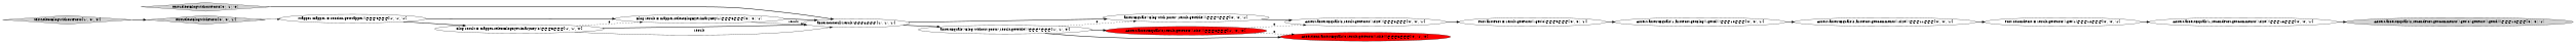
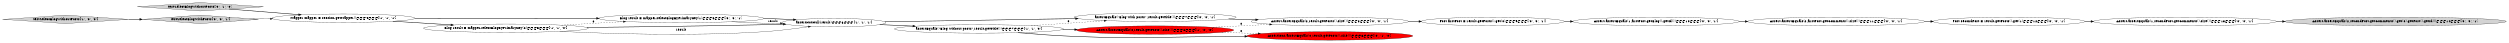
  digraph {
    rankdir=LR
    node [fillcolor=white shape=ellipse style=filled]
    edge [style=bold]
    n1 [label="Assert.assertEquals(2,firstPost.getComments().size())@@@11@@@['0', '0', '1']"]
    n2 [label="Post secondPost = result.getPosts().get(1)@@@12@@@['0', '0', '1']"]
    n3 [label="Assert.assertEquals(1,secondPost.getComments().size())@@@13@@@['0', '0', '1']"]
    n4 [fillcolor=lightgray label="testSelectBlogWithoutPosts['0', '1', '0']" shape=diamond]
    n5 [label="Mapper mapper = session.getMapper()@@@4@@@['1', '1', '1']"]
    n6 [label="Blog result = mapper.selectBlogByPrimaryKey(1)@@@5@@@['0', '0', '1']"]
    n7 [label="Blog result = mapper.selectBlogByPrimaryKey(2)@@@5@@@['1', '1', '0']"]
    n8 [fillcolor=red label="Assertions.assertEquals(0,result.getPosts().size())@@@8@@@['0', '1', '0']"]
    n9 [label="Post firstPost = result.getPosts().get(0)@@@9@@@['0', '0', '1']"]
    n10 [label="Assert.assertEquals(1,firstPost.getBlog().getId())@@@10@@@['0', '0', '1']"]
    n11 [fillcolor=lightgray label="Assert.assertEquals(2,secondPost.getComments().get(0).getPost().getId())@@@14@@@['0', '0', '1']"]
    n12 [label="assertNotNull(result)@@@6@@@['1', '1', '1']"]
    n13 [label="assertEquals(\"Blog with posts\",result.getTitle())@@@7@@@['0', '0', '1']"]
    n14 [label="assertEquals(\"Blog without posts\",result.getTitle())@@@7@@@['1', '1', '0']"]
    n15 [label="Assert.assertEquals(2,result.getPosts().size())@@@8@@@['0', '0', '1']"]
    n16 [fillcolor=red label="Assert.assertEquals(0,result.getPosts().size())@@@8@@@['1', '0', '0']"]
    n17 [fillcolor=lightgray label="testSelectBlogWithPosts['0', '0', '1']" shape=diamond]
    n18 [fillcolor=lightgray label="testSelectBlogWithoutPosts['1', '0', '0']" shape=diamond]
    n1 -> n2
    n2 -> n3
    n3 -> n11
-   n4 -> n12
+   n4 -> n5
    n5 -> n6
    n5 -> n7
    n6 -> n12
    n6 -> n12 [label=result style=solid]
    n7 -> n6 [label=0 style=dashed]
    n7 -> n12
    n7 -> n12 [label=result style=solid]
    n9 -> n10
    n10 -> n1
    n12 -> n13
    n12 -> n14
    n13 -> n15
    n14 -> n8
    n14 -> n13 [label=0 style=dashed]
    n14 -> n16
    n15 -> n9
    n16 -> n8 [label=0 style=dashed]
    n16 -> n15 [label=0 style=dashed]
    n17 -> n5 [style=solid]
    n18 -> n17
  }
